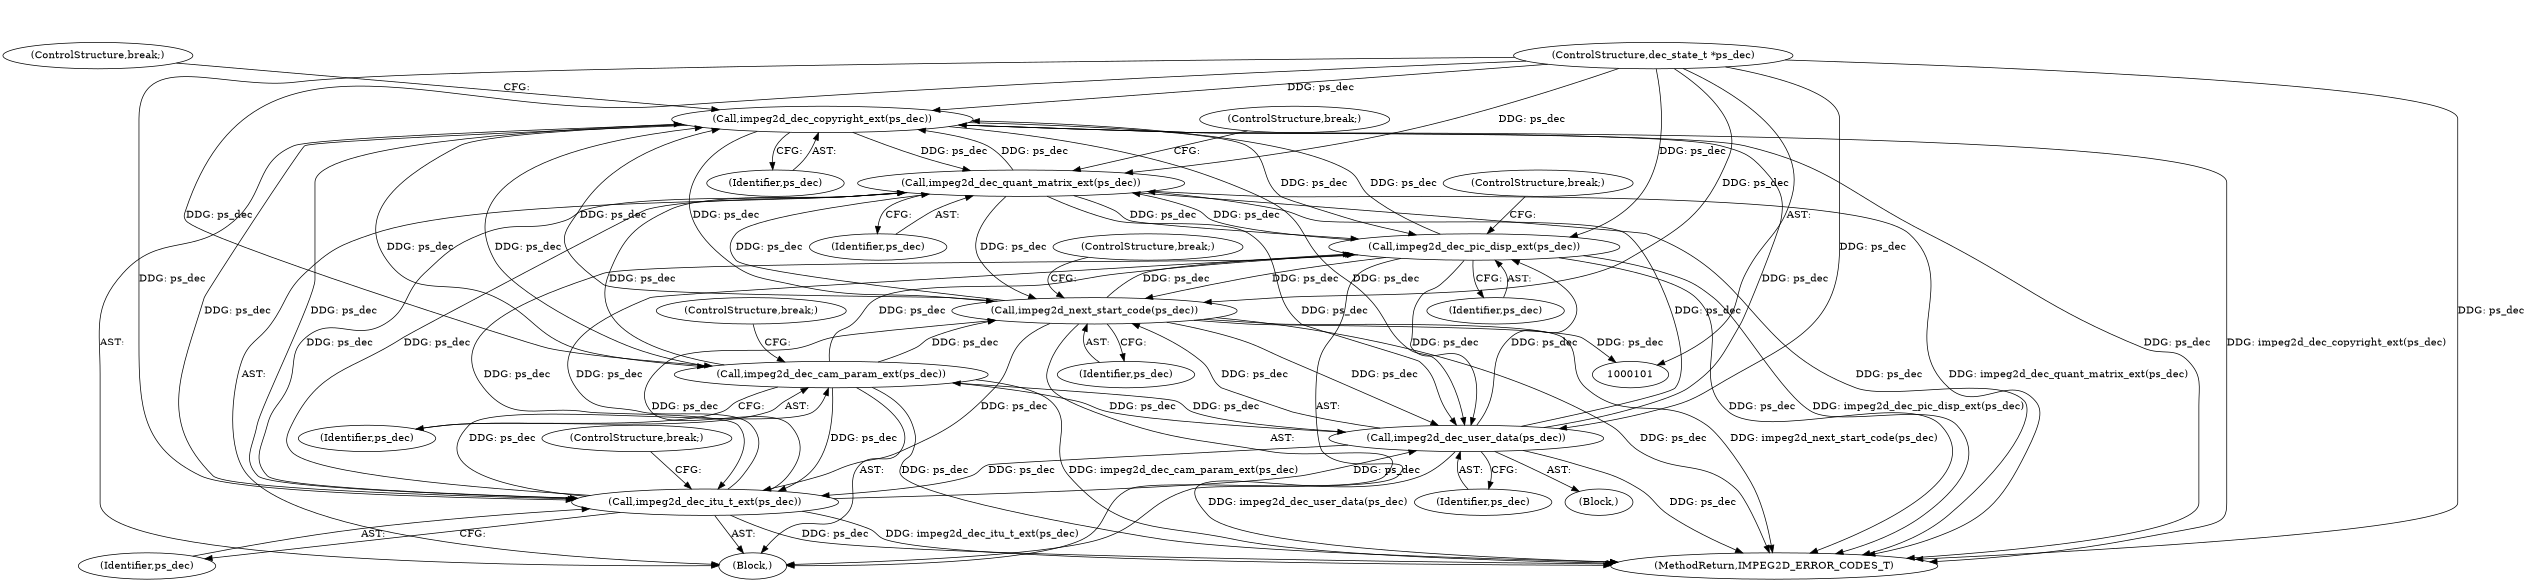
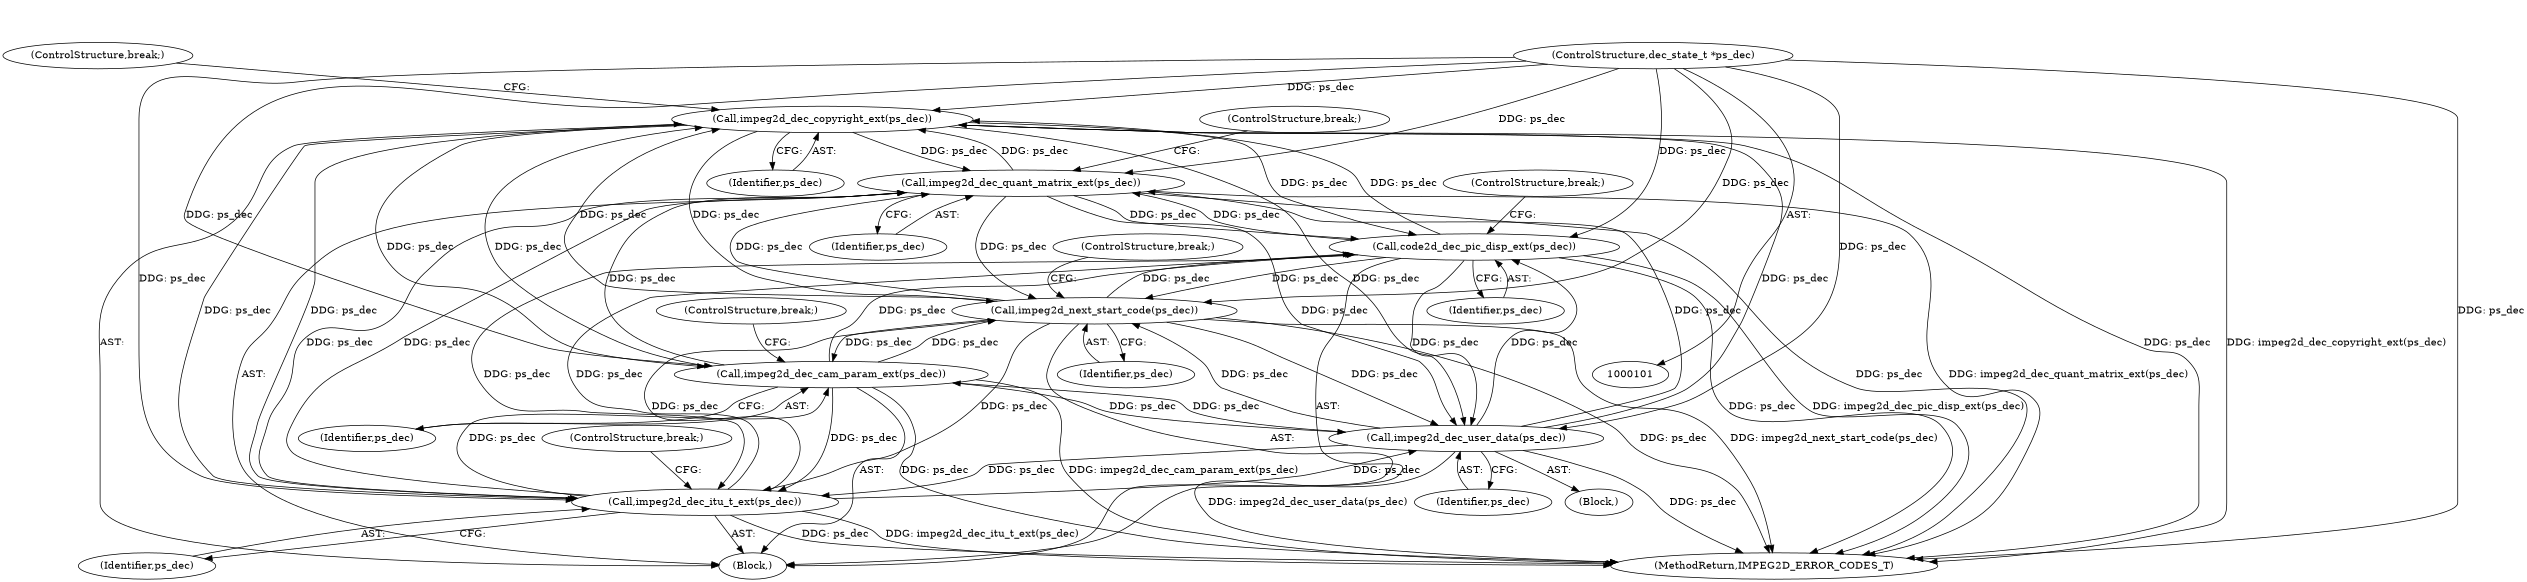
  digraph {
    n1 [label="(Call,impeg2d_dec_copyright_ext(ps_dec))"]
    n2 [label="(Call,impeg2d_dec_quant_matrix_ext(ps_dec))"]
    n3 [label="(Call,impeg2d_dec_cam_param_ext(ps_dec))"]
-   n4 [label="(Call,impeg2d_dec_pic_disp_ext(ps_dec))"]
+   n4 [label="(Call,code2d_dec_pic_disp_ext(ps_dec))"]
    n5 [label="(Call,impeg2d_next_start_code(ps_dec))"]
    n6 [label="(Call,impeg2d_dec_itu_t_ext(ps_dec))"]
    n7 [label="(Call,impeg2d_dec_user_data(ps_dec))"]
    n8 [label="(Block,)"]
    n9 [label="(MethodReturn,IMPEG2D_ERROR_CODES_T)"]
    n10 [label="(Identifier,ps_dec)"]
    n11 [label="(Identifier,ps_dec)"]
    n12 [label="(Identifier,ps_dec)"]
    n13 [label="(Identifier,ps_dec)"]
    n14 [label="(Identifier,ps_dec)"]
    n15 [label="(Identifier,ps_dec)"]
    n16 [label="(Identifier,ps_dec)"]
    n17 [label="(Block,)"]
    n18 [label="(ControlStructure,dec_state_t *ps_dec)"]
    1000101
    n20 [label="(ControlStructure,break;)"]
    n21 [label="(ControlStructure,break;)"]
    n22 [label="(ControlStructure,break;)"]
    n23 [label="(ControlStructure,break;)"]
    n24 [label="(ControlStructure,break;)"]
    n25 [label="(ControlStructure,break;)"]
    n1 -> n2 [label="DDG: ps_dec"]
    n1 -> n3 [label="DDG: ps_dec"]
    n1 -> n4 [label="DDG: ps_dec"]
    n1 -> n5 [label="DDG: ps_dec"]
    n1 -> n6 [label="DDG: ps_dec"]
    n1 -> n7 [label="DDG: ps_dec"]
    n1 -> n8 [label="AST: "]
    n1 -> n9 [label="DDG: ps_dec"]
    n1 -> n9 [label="DDG: impeg2d_dec_copyright_ext(ps_dec)"]
    n1 -> n10 [label="CFG: "]
    n2 -> n1 [label="DDG: ps_dec"]
    n2 -> n4 [label="DDG: ps_dec"]
    n2 -> n5 [label="DDG: ps_dec"]
    n2 -> n6 [label="DDG: ps_dec"]
    n2 -> n7 [label="DDG: ps_dec"]
    n2 -> n8 [label="AST: "]
    n2 -> n9 [label="DDG: ps_dec"]
    n2 -> n9 [label="DDG: impeg2d_dec_quant_matrix_ext(ps_dec)"]
    n2 -> n11 [label="CFG: "]
    n3 -> n1 [label="DDG: ps_dec"]
    n3 -> n2 [label="DDG: ps_dec"]
    n3 -> n4 [label="DDG: ps_dec"]
    n3 -> n5 [label="DDG: ps_dec"]
    n3 -> n6 [label="DDG: ps_dec"]
    n3 -> n7 [label="DDG: ps_dec"]
    n3 -> n8 [label="AST: "]
    n3 -> n9 [label="DDG: impeg2d_dec_cam_param_ext(ps_dec)"]
    n3 -> n9 [label="DDG: ps_dec"]
    n3 -> n12 [label="CFG: "]
    n4 -> n1 [label="DDG: ps_dec"]
    n4 -> n2 [label="DDG: ps_dec"]
    n4 -> n5 [label="DDG: ps_dec"]
    n4 -> n6 [label="DDG: ps_dec"]
    n4 -> n7 [label="DDG: ps_dec"]
    n4 -> n8 [label="AST: "]
    n4 -> n9 [label="DDG: ps_dec"]
    n4 -> n9 [label="DDG: impeg2d_dec_pic_disp_ext(ps_dec)"]
    n4 -> n13 [label="CFG: "]
    n5 -> n1 [label="DDG: ps_dec"]
    n5 -> n2 [label="DDG: ps_dec"]
-   n5 -> 1000101 [label="DDG: ps_dec"]
+   n5 -> n3 [label="DDG: ps_dec"]
    n5 -> n4 [label="DDG: ps_dec"]
    n5 -> n6 [label="DDG: ps_dec"]
    n5 -> n7 [label="DDG: ps_dec"]
    n5 -> n8 [label="AST: "]
    n5 -> n9 [label="DDG: ps_dec"]
    n5 -> n9 [label="DDG: impeg2d_next_start_code(ps_dec)"]
    n5 -> n14 [label="CFG: "]
    n6 -> n1 [label="DDG: ps_dec"]
    n6 -> n2 [label="DDG: ps_dec"]
    n6 -> n3 [label="DDG: ps_dec"]
    n6 -> n4 [label="DDG: ps_dec"]
    n6 -> n5 [label="DDG: ps_dec"]
    n6 -> n7 [label="DDG: ps_dec"]
    n6 -> n8 [label="AST: "]
    n6 -> n9 [label="DDG: ps_dec"]
    n6 -> n9 [label="DDG: impeg2d_dec_itu_t_ext(ps_dec)"]
    n6 -> n15 [label="CFG: "]
    n7 -> n1 [label="DDG: ps_dec"]
    n7 -> n2 [label="DDG: ps_dec"]
    n7 -> n3 [label="DDG: ps_dec"]
    n7 -> n4 [label="DDG: ps_dec"]
    n7 -> n5 [label="DDG: ps_dec"]
    n7 -> n6 [label="DDG: ps_dec"]
    n7 -> n9 [label="DDG: impeg2d_dec_user_data(ps_dec)"]
    n7 -> n9 [label="DDG: ps_dec"]
    n7 -> n16 [label="CFG: "]
    n7 -> n17 [label="AST: "]
    n10 -> n1 [label="AST: "]
    n11 -> n2 [label="AST: "]
    n12 -> n3 [label="AST: "]
    n13 -> n4 [label="AST: "]
    n14 -> n5 [label="AST: "]
    n15 -> n6 [label="AST: "]
    n16 -> n7 [label="AST: "]
    n18 -> n1 [label="DDG: ps_dec"]
    n18 -> n2 [label="DDG: ps_dec"]
    n18 -> n3 [label="DDG: ps_dec"]
    n18 -> n4 [label="DDG: ps_dec"]
    n18 -> n5 [label="DDG: ps_dec"]
    n18 -> n6 [label="DDG: ps_dec"]
    n18 -> n7 [label="DDG: ps_dec"]
    n18 -> n9 [label="DDG: ps_dec"]
    n18 -> 1000101 [label="AST: "]
    n20 -> n4 [label="CFG: "]
    n21 -> n2 [label="CFG: "]
    n22 -> n1 [label="CFG: "]
    n23 -> n5 [label="CFG: "]
    n24 -> n3 [label="CFG: "]
    n25 -> n6 [label="CFG: "]
  }
